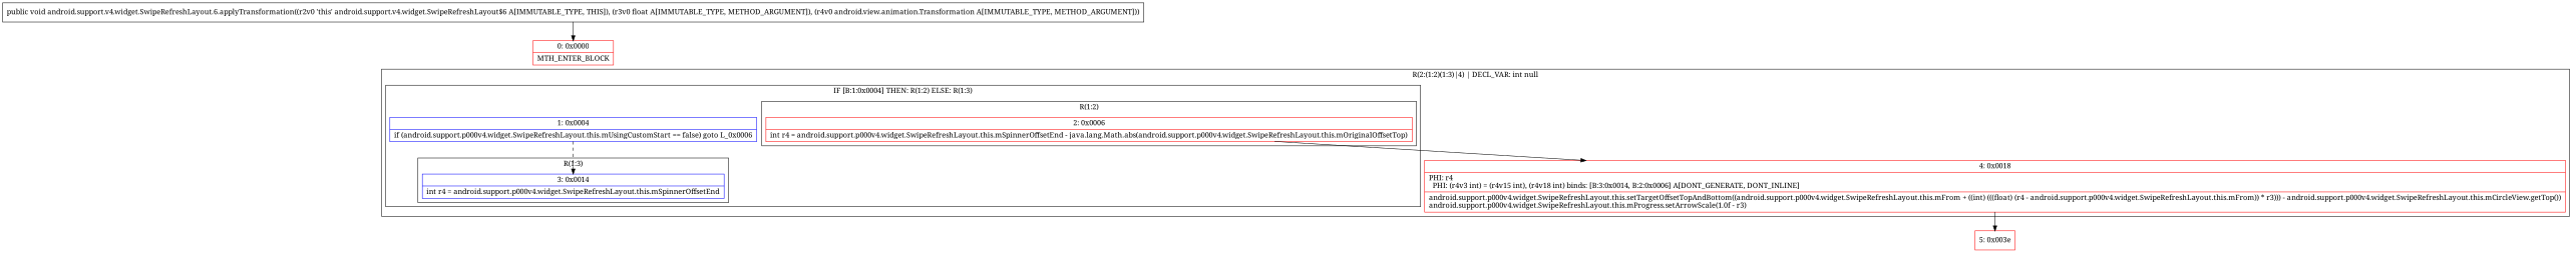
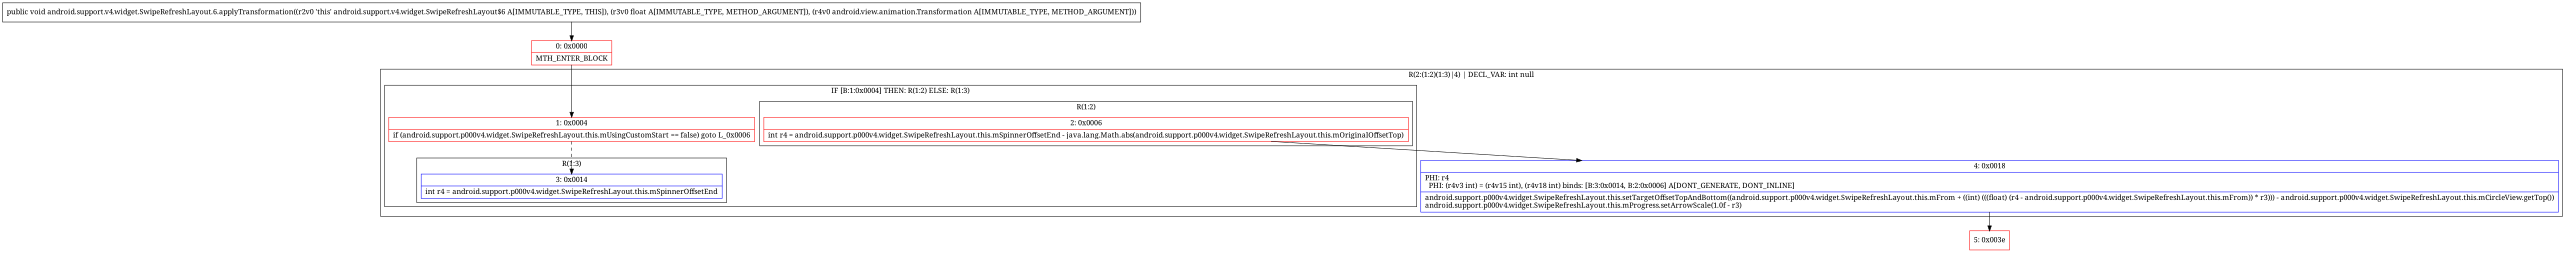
  digraph {
    fontname="Noto Serif"
    node [color=red fontname="Noto Serif" shape=record]
    edge [fontname="Noto Serif"]
    n1 [label="{2\:\ 0x0006|int r4 = android.support.p000v4.widget.SwipeRefreshLayout.this.mSpinnerOffsetEnd \- java.lang.Math.abs(android.support.p000v4.widget.SwipeRefreshLayout.this.mOriginalOffsetTop)\l}"]
    n2 [color=blue label="{3\:\ 0x0014|int r4 = android.support.p000v4.widget.SwipeRefreshLayout.this.mSpinnerOffsetEnd\l}"]
-   n3 [color=blue label="{1\:\ 0x0004|if (android.support.p000v4.widget.SwipeRefreshLayout.this.mUsingCustomStart == false) goto L_0x0006\l}"]
-   n4 [label="{4\:\ 0x0018|PHI: r4 \l  PHI: (r4v3 int) = (r4v15 int), (r4v18 int) binds: [B:3:0x0014, B:2:0x0006] A[DONT_GENERATE, DONT_INLINE]\l|android.support.p000v4.widget.SwipeRefreshLayout.this.setTargetOffsetTopAndBottom((android.support.p000v4.widget.SwipeRefreshLayout.this.mFrom + ((int) (((float) (r4 \- android.support.p000v4.widget.SwipeRefreshLayout.this.mFrom)) * r3))) \- android.support.p000v4.widget.SwipeRefreshLayout.this.mCircleView.getTop())\landroid.support.p000v4.widget.SwipeRefreshLayout.this.mProgress.setArrowScale(1.0f \- r3)\l}"]
+   n3 [label="{1\:\ 0x0004|if (android.support.p000v4.widget.SwipeRefreshLayout.this.mUsingCustomStart == false) goto L_0x0006\l}"]
+   n4 [color=blue label="{4\:\ 0x0018|PHI: r4 \l  PHI: (r4v3 int) = (r4v15 int), (r4v18 int) binds: [B:3:0x0014, B:2:0x0006] A[DONT_GENERATE, DONT_INLINE]\l|android.support.p000v4.widget.SwipeRefreshLayout.this.setTargetOffsetTopAndBottom((android.support.p000v4.widget.SwipeRefreshLayout.this.mFrom + ((int) (((float) (r4 \- android.support.p000v4.widget.SwipeRefreshLayout.this.mFrom)) * r3))) \- android.support.p000v4.widget.SwipeRefreshLayout.this.mCircleView.getTop())\landroid.support.p000v4.widget.SwipeRefreshLayout.this.mProgress.setArrowScale(1.0f \- r3)\l}"]
    n5 [label="{5\:\ 0x003e}"]
    n6 [label="{0\:\ 0x0000|MTH_ENTER_BLOCK\l}"]
    n7 [label="{public void android.support.v4.widget.SwipeRefreshLayout.6.applyTransformation((r2v0 'this' android.support.v4.widget.SwipeRefreshLayout$6 A[IMMUTABLE_TYPE, THIS]), (r3v0 float A[IMMUTABLE_TYPE, METHOD_ARGUMENT]), (r4v0 android.view.animation.Transformation A[IMMUTABLE_TYPE, METHOD_ARGUMENT])) }" color=""]
    subgraph cluster_1 {
      label="R(2:(1:2)(1:3)|4) | DECL_VAR: int null\l"
      n4
      subgraph cluster_2 {
        label="IF [B:1:0x0004] THEN: R(1:2) ELSE: R(1:3)"
        n3
        subgraph cluster_3 {
          label="R(1:2)"
          n1
        }
        subgraph cluster_4 {
          label="R(1:3)"
          n2
        }
      }
    }
    n1 -> n4
    n3 -> n2 [style=dashed]
    n4 -> n5
+   n6 -> n3
    n7 -> n6
  }
